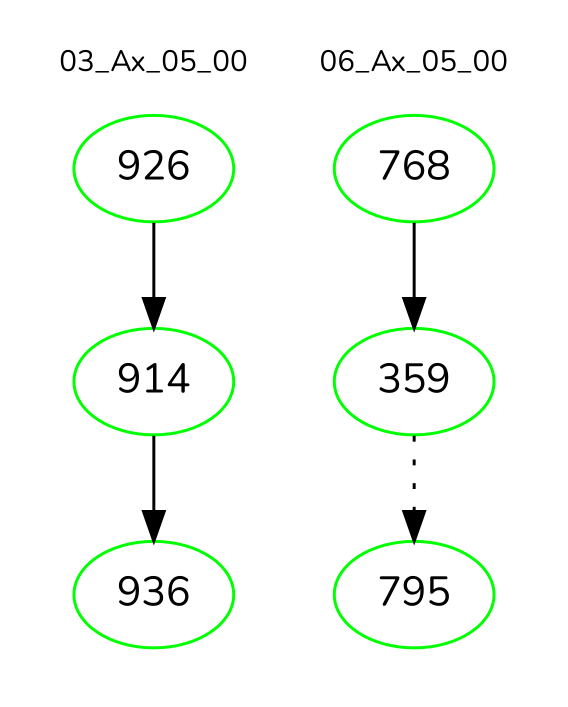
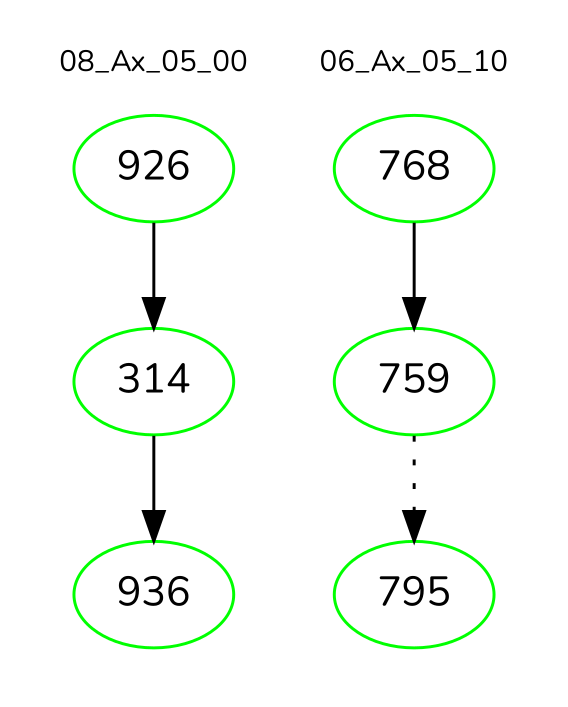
  digraph {
    fontname=Nunito
    node [color=green fontname=Nunito]
    edge [color=black fontname=Nunito style=solid]
    n1 [label=926]
-   n2 [label=914]
+   n2 [label=314]
    n3 [label=936]
    n4 [label=768]
-   n5 [label=359]
+   n5 [label=759]
    n6 [label=795]
    subgraph cluster_1 {
      color=white
      fontsize=10
-     label="03_Ax_05_00"
+     label="08_Ax_05_00"
      n1
      n2
      n3
    }
    subgraph cluster_2 {
      color=white
      fontsize=10
-     label="06_Ax_05_00"
+     label="06_Ax_05_10"
      n4
      n5
      n6
    }
    n1 -> n2
    n2 -> n3
    n4 -> n5
    n5 -> n6 [style=dotted]
  }
